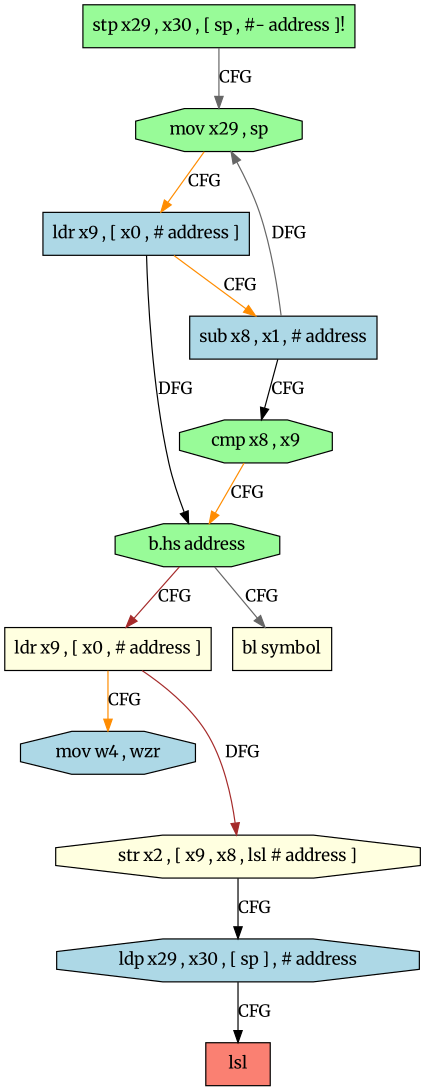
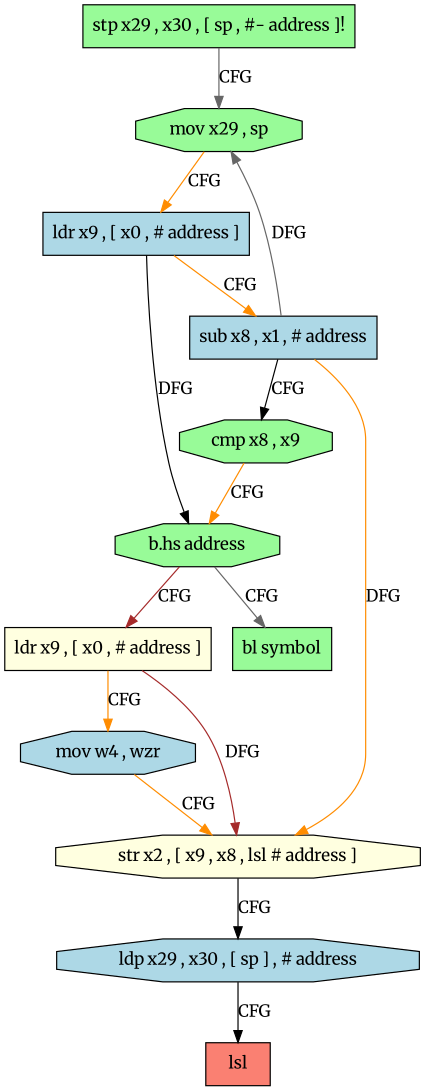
  digraph {
    fontname=Merriweather
    node [fillcolor=palegreen fontname=Merriweather shape=box style=filled]
    edge [color=darkorange fontname=Merriweather]
    n1 [label="stp x29 , x30 , [ sp , #- address ]!"]
    n2 [label="mov x29 , sp" shape=octagon]
    n3 [fillcolor=lightblue label="ldr x9 , [ x0 , # address ]"]
    n4 [fillcolor=lightblue label="sub x8 , x1 , # address"]
    n5 [label="b.hs address" shape=octagon]
    n6 [label="cmp x8 , x9" shape=octagon]
    n7 [fillcolor=lightyellow label="str x2 , [ x9 , x8 , lsl # address ]" shape=octagon]
-   n8 [fillcolor=lightyellow label="bl symbol"]
+   n8 [label="bl symbol"]
    n9 [fillcolor=lightyellow label="ldr x9 , [ x0 , # address ]"]
    n10 [fillcolor=lightblue label="ldp x29 , x30 , [ sp ] , # address" shape=octagon]
    n11 [fillcolor=lightblue label="mov w4 , wzr" shape=octagon]
    n12 [fillcolor=salmon label=lsl]
    n1 -> n2 [color=gray40 label=CFG]
    n2 -> n3 [label=CFG]
    n3 -> n4 [label=CFG]
    n3 -> n5 [color=black label=DFG]
    n4 -> n2 [color=gray40 label=DFG]
    n4 -> n6 [color=black label=CFG]
+   n4 -> n7 [label=DFG]
    n5 -> n8 [color=gray40 label=CFG]
    n5 -> n9 [color=brown label=CFG]
    n6 -> n5 [label=CFG]
    n7 -> n10 [color=black label=CFG]
    n9 -> n7 [color=brown label=DFG]
    n9 -> n11 [label=CFG]
    n10 -> n12 [color=black label=CFG]
+   n11 -> n7 [label=CFG]
  }
